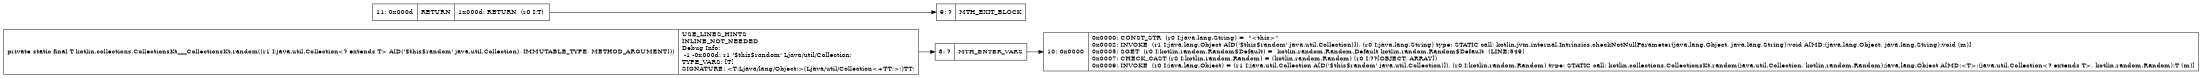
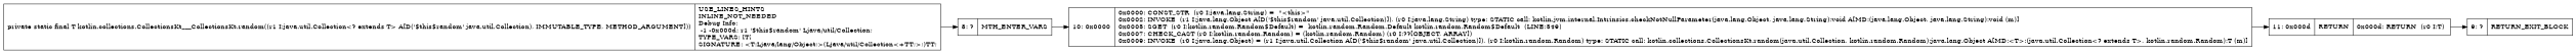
  digraph {
    rankdir=LR
    node [shape=record]
    n1 [label="{8\:\ ?|MTH_ENTER_VARS\l}"]
    n2 [label="{10\:\ 0x0000|0x0000: CONST_STR  (r0 I:java.lang.String) =  \"\<this\>\" \l0x0002: INVOKE  (r1 I:java.lang.Object A[D('$this$random' java.util.Collection)]), (r0 I:java.lang.String) type: STATIC call: kotlin.jvm.internal.Intrinsics.checkNotNullParameter(java.lang.Object, java.lang.String):void A[MD:(java.lang.Object, java.lang.String):void (m)]\l0x0005: SGET  (r0 I:kotlin.random.Random$Default) =  kotlin.random.Random.Default kotlin.random.Random$Default  (LINE:549)\l0x0007: CHECK_CAST (r0 I:kotlin.random.Random) = (kotlin.random.Random) (r0 I:??[OBJECT, ARRAY]) \l0x0009: INVOKE  (r0 I:java.lang.Object) = (r1 I:java.util.Collection A[D('$this$random' java.util.Collection)]), (r0 I:kotlin.random.Random) type: STATIC call: kotlin.collections.CollectionsKt.random(java.util.Collection, kotlin.random.Random):java.lang.Object A[MD:\<T\>:(java.util.Collection\<? extends T\>, kotlin.random.Random):T (m)]\l}"]
-   n3 [label="{11\:\ 0x000d|RETURN\l|1x000d: RETURN  (r0 I:T) \l}"]
-   n4 [label="{9\:\ ?|MTH_EXIT_BLOCK\l}"]
+   n3 [label="{11\:\ 0x000d|RETURN\l|0x000d: RETURN  (r0 I:T) \l}"]
+   n4 [label="{9\:\ ?|RETURN_EXIT_BLOCK\l}"]
    n5 [label="{private static final T kotlin.collections.CollectionsKt___CollectionsKt.random((r1 I:java.util.Collection\<? extends T\> A[D('$this$random' java.util.Collection), IMMUTABLE_TYPE, METHOD_ARGUMENT]))  | USE_LINES_HINTS\lINLINE_NOT_NEEDED\lDebug Info:\l  \-1 \-0x000d: r1 '$this$random' Ljava\/util\/Collection;\lTYPE_VARS: [T]\lSIGNATURE: \<T:Ljava\/lang\/Object;\>(Ljava\/util\/Collection\<+TT;\>;)TT;\l}"]
    n1 -> n2
+   n2 -> n3
    n3 -> n4
    n5 -> n1
  }
